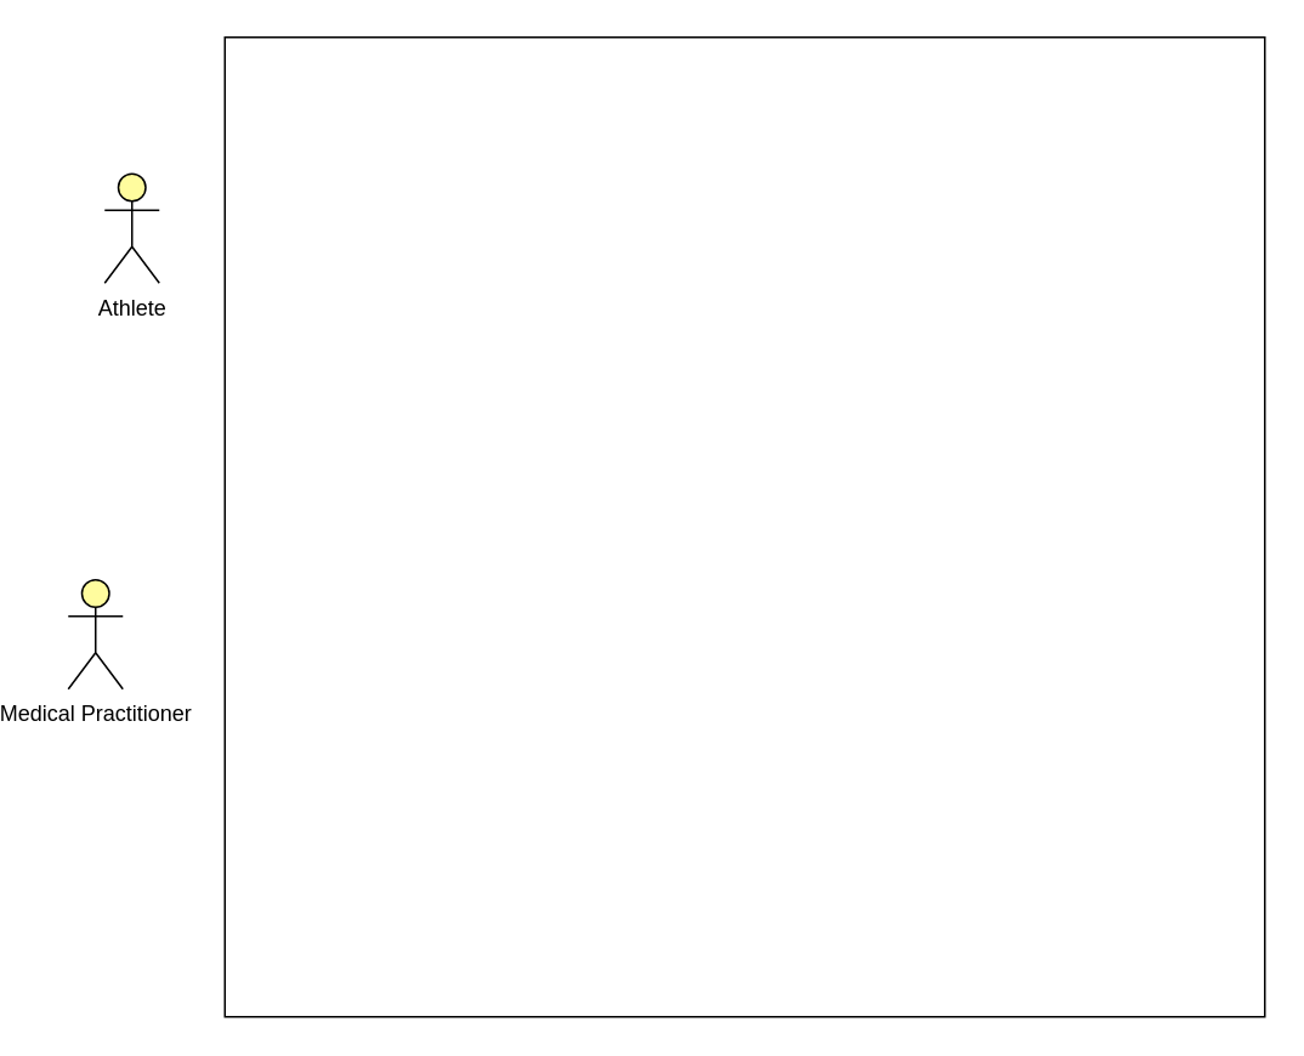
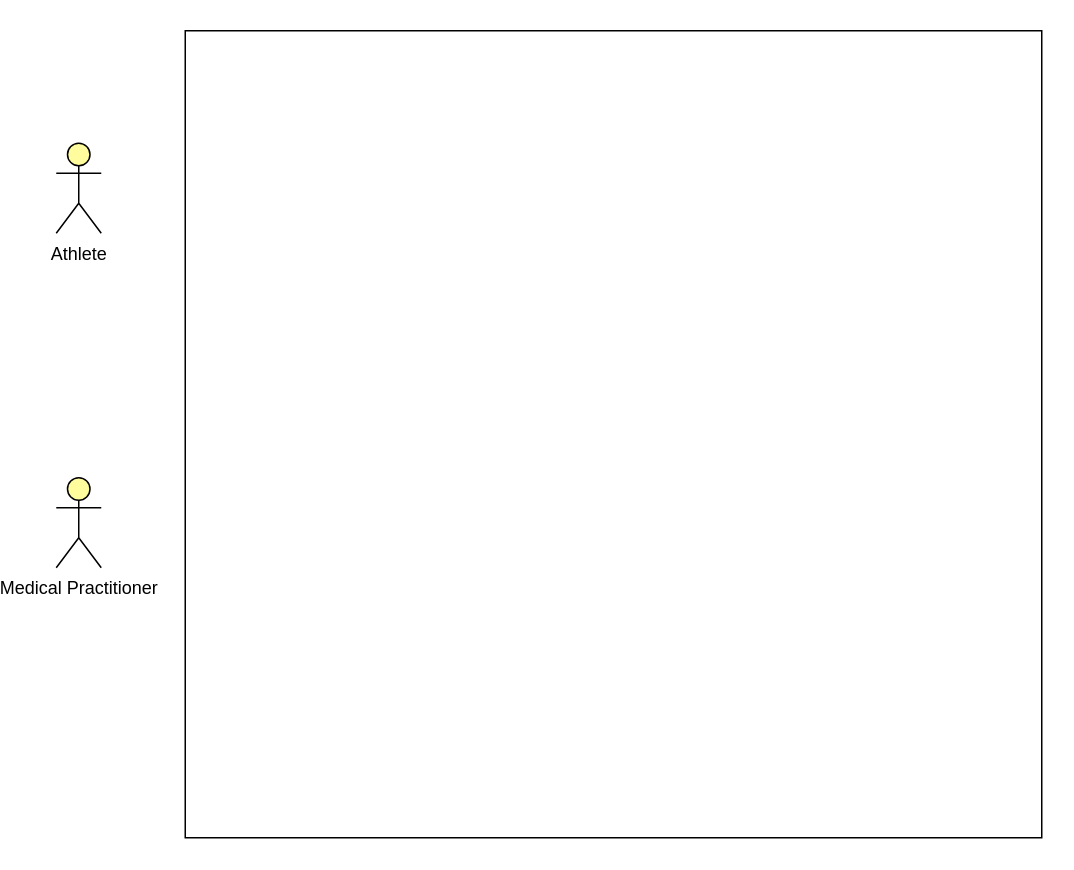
  <mxCell id="0" />
  <mxCell id="1" parent="0" />
- <mxCell id="2" value="&lt;font color=&quot;#000000&quot;&gt;Athlete&lt;/font&gt;" style="shape=umlActor;verticalLabelPosition=bottom;verticalAlign=top;html=1;outlineConnect=0;fillColor=#FFFC9E;strokeColor=#000000;shadow=0;gradientColor=none;" vertex="1" parent="1"><mxGeometry x="40" y="95" width="30" height="60" as="geometry" /></mxCell>
+ <mxCell id="2" value="&lt;font color=&quot;#000000&quot;&gt;Athlete&lt;/font&gt;" style="shape=umlActor;verticalLabelPosition=bottom;verticalAlign=top;html=1;outlineConnect=0;fillColor=#FFFC9E;strokeColor=#000000;shadow=0;gradientColor=none;" vertex="1" parent="1"><mxGeometry x="20" y="95" width="30" height="60" as="geometry" /></mxCell>
  <mxCell id="3" value="&lt;font color=&quot;#000000&quot;&gt;Medical Practitioner&lt;br&gt;&lt;/font&gt;" style="shape=umlActor;verticalLabelPosition=bottom;verticalAlign=top;html=1;outlineConnect=0;fillColor=#FFFC9E;strokeColor=#000000;shadow=0;gradientColor=none;" vertex="1" parent="1"><mxGeometry x="20" y="318" width="30" height="60" as="geometry" /></mxCell>
  <mxCell id="4" value="" style="rounded=0;whiteSpace=wrap;html=1;fillColor=none;strokeColor=#000000;" vertex="1" parent="1"><mxGeometry x="106" y="20" width="571" height="538" as="geometry" /></mxCell>
